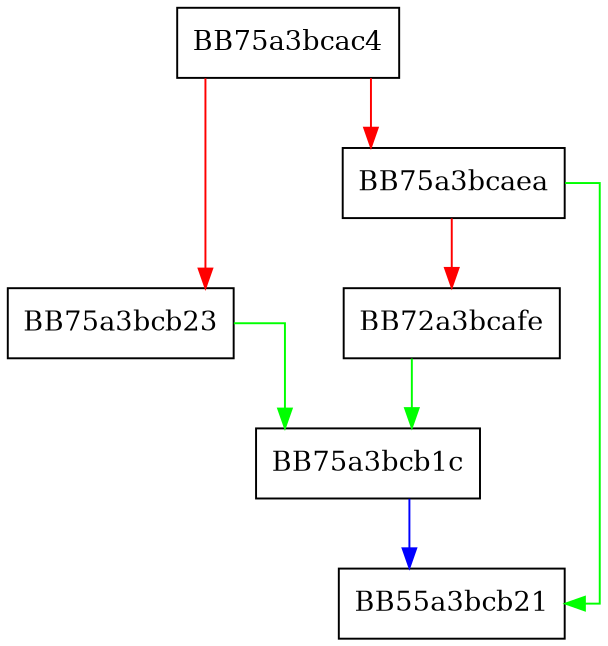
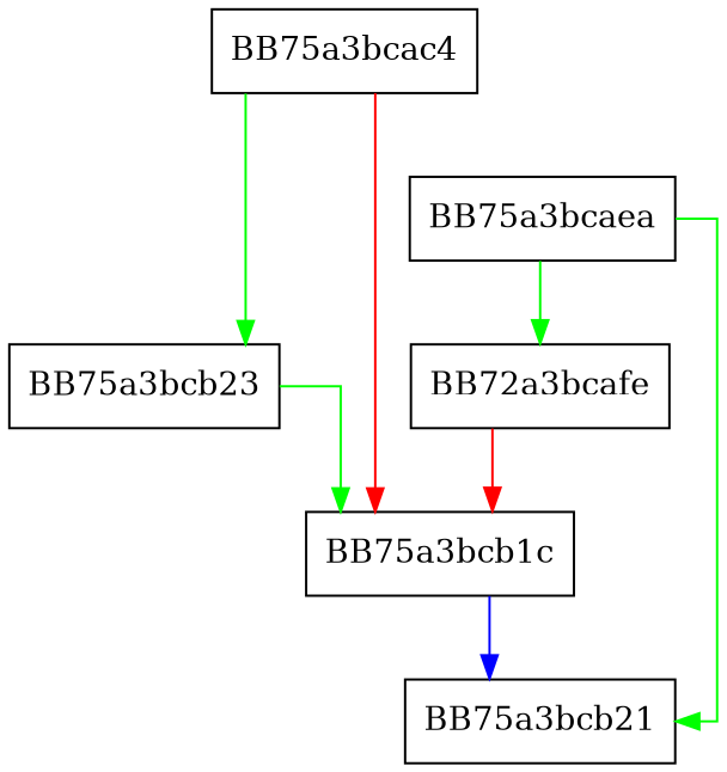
  digraph {
    splines=ortho
    node [shape=box]
    edge [color=green]
    BB75a3bcac4
    BB75a3bcb23
    BB75a3bcaea
    BB75a3bcb1c
-   BB75a3bcb21 [label=BB55a3bcb21]
+   BB75a3bcb21
    n6 [label=BB72a3bcafe]
-   BB75a3bcac4 -> BB75a3bcb23 [color=red]
-   BB75a3bcac4 -> BB75a3bcaea [color=red]
+   BB75a3bcac4 -> BB75a3bcb23
+   BB75a3bcac4 -> BB75a3bcb1c [color=red]
    BB75a3bcb23 -> BB75a3bcb1c
    BB75a3bcaea -> BB75a3bcb21
-   BB75a3bcaea -> n6 [color=red]
+   BB75a3bcaea -> n6
    BB75a3bcb1c -> BB75a3bcb21 [color=blue]
-   n6 -> BB75a3bcb1c
+   n6 -> BB75a3bcb1c [color=red]
  }
